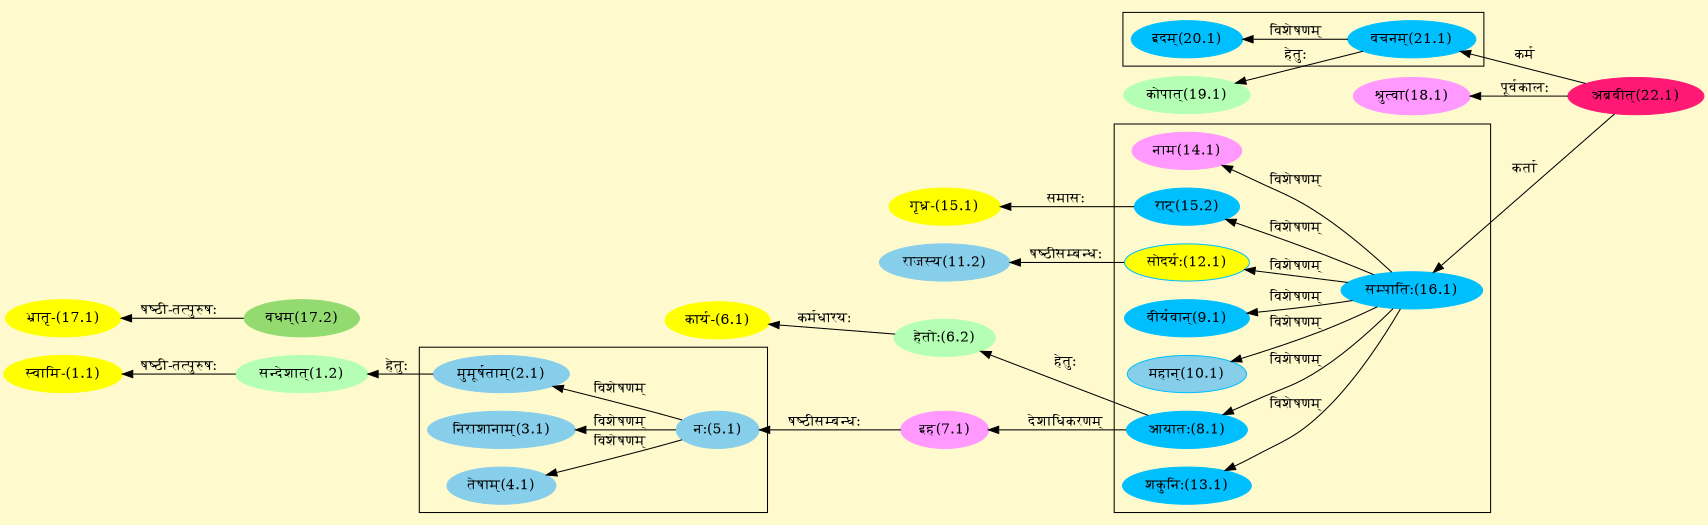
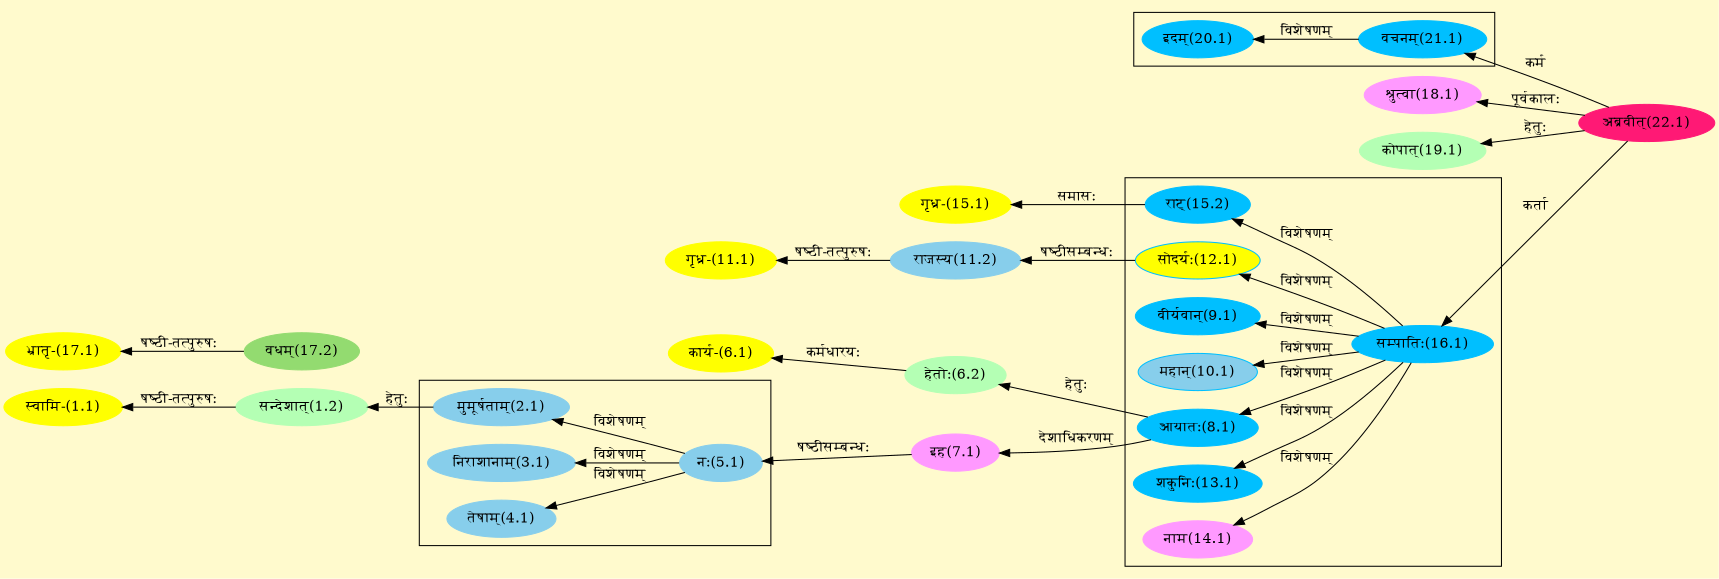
  digraph {
    bgcolor=lemonchiffon1
    compound=true
    rankdir=LR
    node [color="#00BFFF" style=filled]
    edge [dir=back]
    n1 [color="#87CEEB" label="मुमूर्षताम्(2.1)"]
    n2 [color="#87CEEB" label="नः(5.1)"]
    n3 [color="#87CEEB" label="निराशानाम्(3.1)"]
    n4 [color="#87CEEB" label="तेषाम्(4.1)"]
    n5 [label="आयातः(8.1)"]
    n6 [label="सम्पातिः(16.1)"]
    n7 [label="वीर्यवान्(9.1)"]
    n8 [fillcolor="#87CEEB" label="महान्(10.1)"]
    n9 [fillcolor="#FFFF00" label="सोदर्यः(12.1)"]
    n10 [label="शकुनिः(13.1)"]
    n11 [color="#FF99FF" label="नाम(14.1)"]
    n12 [label="राट्(15.2)"]
    n13 [label="इदम्(20.1)"]
    n14 [label="वचनम्(21.1)"]
    n15 [color="#FF99FF" label="इह(7.1)"]
    n16 [color="#FF1975" label="अब्रवीत्(22.1)"]
    n17 [color="#B4FFB4" label="हेतोः(6.2)"]
    n18 [color="#FFFF00" label="स्वामि-(1.1)"]
    n19 [color="#B4FFB4" label="सन्देशात्(1.2)"]
    n20 [color="#FFFF00" label="कार्य-(6.1)"]
+   n21 [color="#FFFF00" label="गृध्र-(11.1)"]
    n22 [color="#87CEEB" label="राजस्य(11.2)"]
    n23 [color="#FFFF00" label="गृध्र-(15.1)"]
    n24 [color="#FFFF00" label="भ्रातृ-(17.1)"]
    n25 [color="#93DB70" label="वधम्(17.2)"]
    n26 [color="#FF99FF" label="श्रुत्वा(18.1)"]
    n27 [color="#B4FFB4" label="कोपात्(19.1)"]
    subgraph cluster_1 {
      n1
      n2
      n3
      n4
    }
    subgraph cluster_2 {
      n5
      n6
      n7
      n8
      n9
      n10
      n11
      n12
    }
    subgraph cluster_3 {
      n13
      n14
    }
    n1 -> n2 [label="विशेषणम्"]
    n2 -> n15 [label="षष्ठीसम्बन्धः"]
    n3 -> n2 [label="विशेषणम्"]
    n4 -> n2 [label="विशेषणम्"]
    n5 -> n6 [label="विशेषणम्"]
    n6 -> n16 [label="कर्ता"]
    n7 -> n6 [label="विशेषणम्"]
    n8 -> n6 [label="विशेषणम्"]
    n9 -> n6 [label="विशेषणम्"]
    n10 -> n6 [label="विशेषणम्"]
    n11 -> n6 [label="विशेषणम्"]
    n12 -> n6 [label="विशेषणम्"]
    n13 -> n14 [label="विशेषणम्"]
    n14 -> n16 [label="कर्म"]
    n15 -> n5 [label="देशाधिकरणम्"]
    n17 -> n5 [label="हेतुः"]
    n18 -> n19 [label="षष्ठी-तत्पुरुषः"]
    n19 -> n1 [label="हेतुः"]
    n20 -> n17 [label="कर्मधारयः"]
+   n21 -> n22 [label="षष्ठी-तत्पुरुषः"]
    n22 -> n9 [label="षष्ठीसम्बन्धः"]
    n23 -> n12 [label="समासः"]
    n24 -> n25 [label="षष्ठी-तत्पुरुषः"]
    n26 -> n16 [label="पूर्वकालः"]
-   n27 -> n14 [label="हेतुः"]
+   n27 -> n16 [label="हेतुः"]
  }
